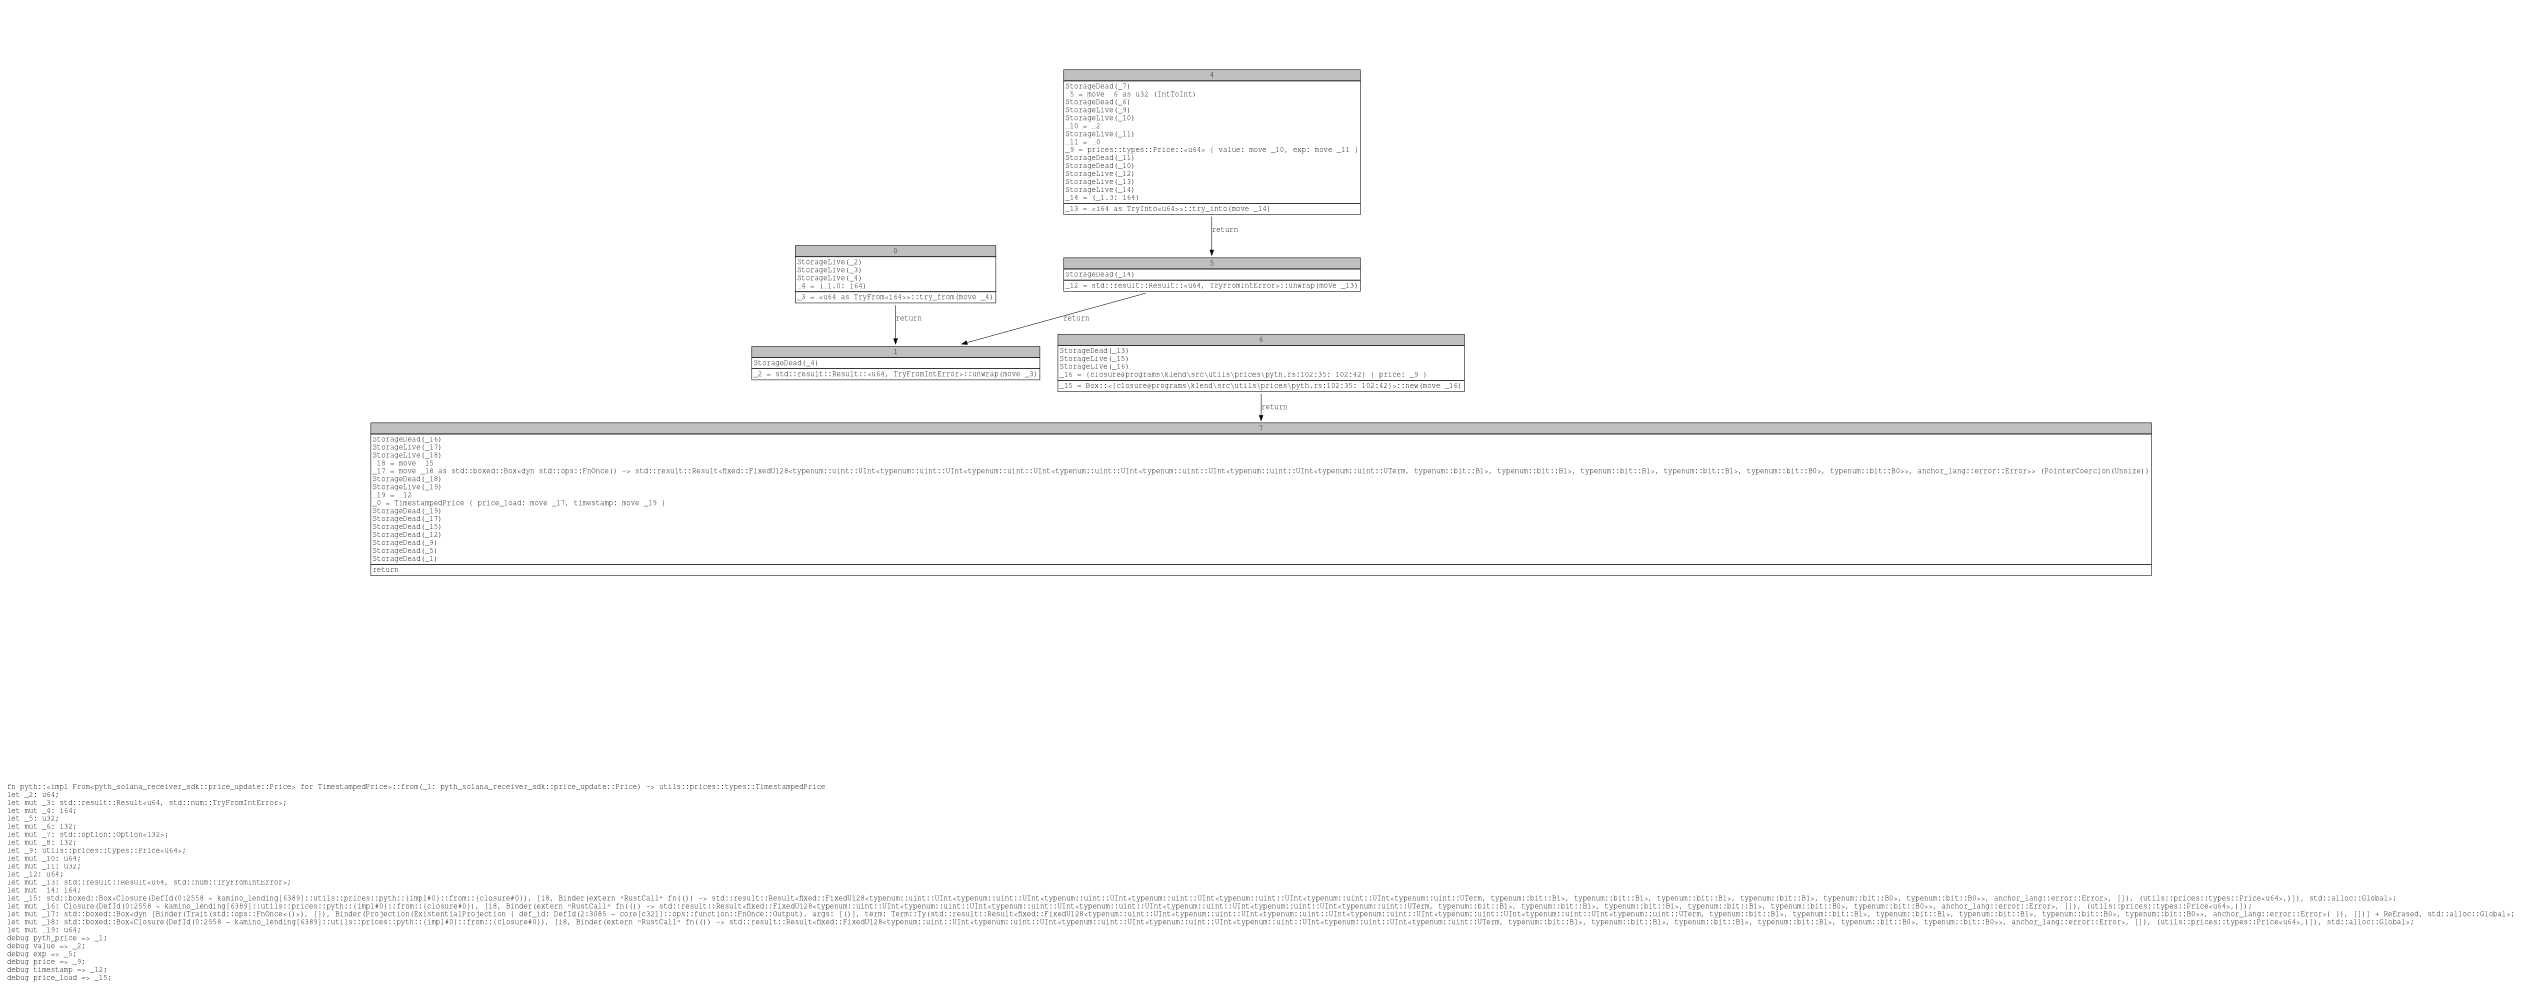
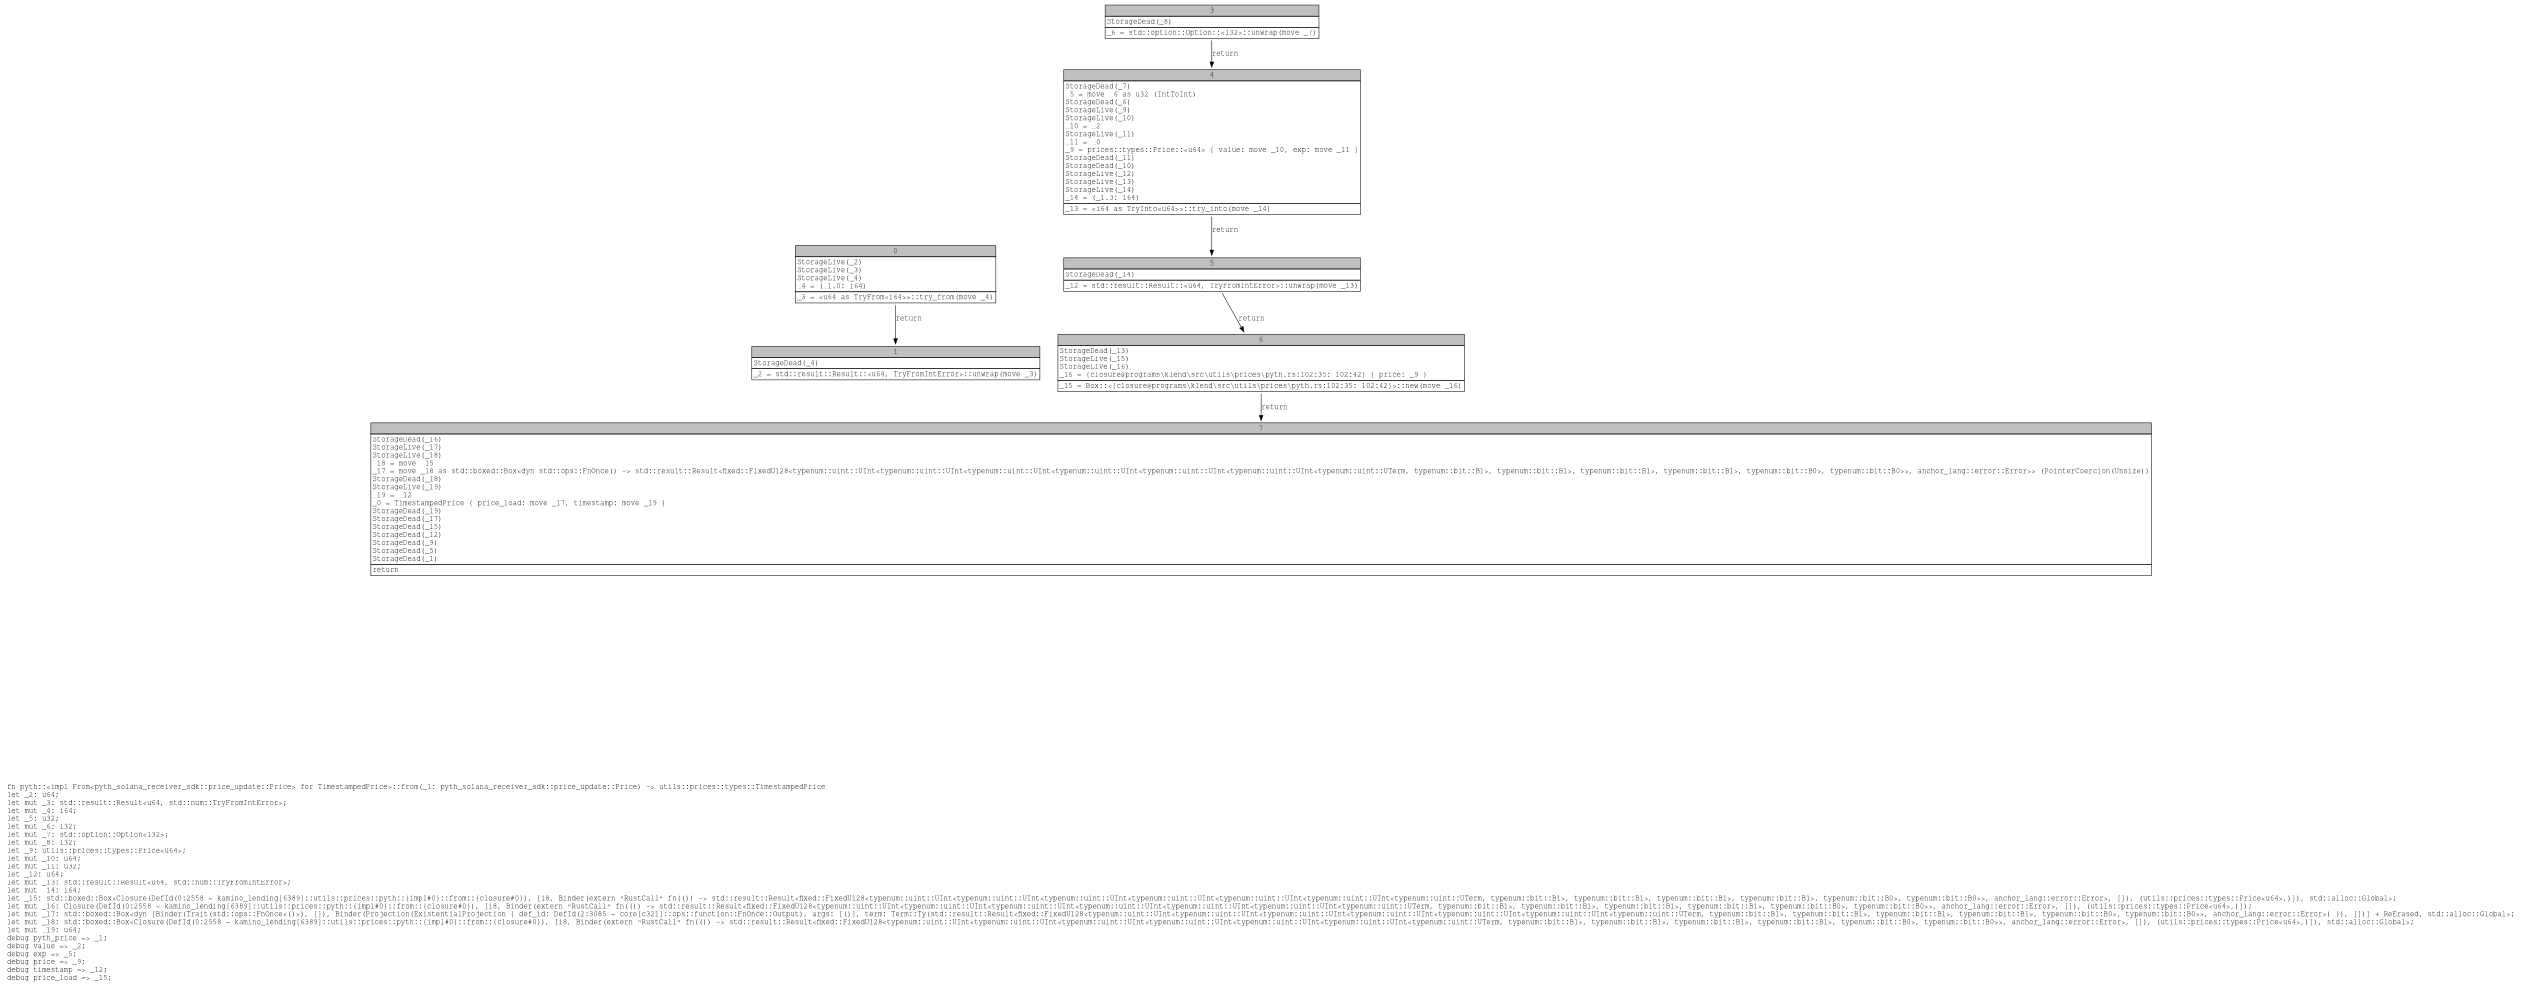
  digraph {
    fontname="Courier, monospace"
    label=<fn pyth::&lt;impl From&lt;pyth_solana_receiver_sdk::price_update::Price&gt; for TimestampedPrice&gt;::from(_1: pyth_solana_receiver_sdk::price_update::Price) -&gt; utils::prices::types::TimestampedPrice<br align="left"/>let _2: u64;<br align="left"/>let mut _3: std::result::Result&lt;u64, std::num::TryFromIntError&gt;;<br align="left"/>let mut _4: i64;<br align="left"/>let _5: u32;<br align="left"/>let mut _6: i32;<br align="left"/>let mut _7: std::option::Option&lt;i32&gt;;<br align="left"/>let mut _8: i32;<br align="left"/>let _9: utils::prices::types::Price&lt;u64&gt;;<br align="left"/>let mut _10: u64;<br align="left"/>let mut _11: u32;<br align="left"/>let _12: u64;<br align="left"/>let mut _13: std::result::Result&lt;u64, std::num::TryFromIntError&gt;;<br align="left"/>let mut _14: i64;<br align="left"/>let _15: std::boxed::Box&lt;Closure(DefId(0:2558 ~ kamino_lending[6389]::utils::prices::pyth::{impl#0}::from::{closure#0}), [i8, Binder(extern &quot;RustCall&quot; fn(()) -&gt; std::result::Result&lt;fixed::FixedU128&lt;typenum::uint::UInt&lt;typenum::uint::UInt&lt;typenum::uint::UInt&lt;typenum::uint::UInt&lt;typenum::uint::UInt&lt;typenum::uint::UInt&lt;typenum::uint::UTerm, typenum::bit::B1&gt;, typenum::bit::B1&gt;, typenum::bit::B1&gt;, typenum::bit::B1&gt;, typenum::bit::B0&gt;, typenum::bit::B0&gt;&gt;, anchor_lang::error::Error&gt;, []), (utils::prices::types::Price&lt;u64&gt;,)]), std::alloc::Global&gt;;<br align="left"/>let mut _16: Closure(DefId(0:2558 ~ kamino_lending[6389]::utils::prices::pyth::{impl#0}::from::{closure#0}), [i8, Binder(extern &quot;RustCall&quot; fn(()) -&gt; std::result::Result&lt;fixed::FixedU128&lt;typenum::uint::UInt&lt;typenum::uint::UInt&lt;typenum::uint::UInt&lt;typenum::uint::UInt&lt;typenum::uint::UInt&lt;typenum::uint::UInt&lt;typenum::uint::UTerm, typenum::bit::B1&gt;, typenum::bit::B1&gt;, typenum::bit::B1&gt;, typenum::bit::B1&gt;, typenum::bit::B0&gt;, typenum::bit::B0&gt;&gt;, anchor_lang::error::Error&gt;, []), (utils::prices::types::Price&lt;u64&gt;,)]);<br align="left"/>let mut _17: std::boxed::Box&lt;dyn [Binder(Trait(std::ops::FnOnce&lt;()&gt;), []), Binder(Projection(ExistentialProjection { def_id: DefId(2:3085 ~ core[c321]::ops::function::FnOnce::Output), args: [()], term: Term::Ty(std::result::Result&lt;fixed::FixedU128&lt;typenum::uint::UInt&lt;typenum::uint::UInt&lt;typenum::uint::UInt&lt;typenum::uint::UInt&lt;typenum::uint::UInt&lt;typenum::uint::UInt&lt;typenum::uint::UTerm, typenum::bit::B1&gt;, typenum::bit::B1&gt;, typenum::bit::B1&gt;, typenum::bit::B1&gt;, typenum::bit::B0&gt;, typenum::bit::B0&gt;&gt;, anchor_lang::error::Error&gt;) }), [])] + ReErased, std::alloc::Global&gt;;<br align="left"/>let mut _18: std::boxed::Box&lt;Closure(DefId(0:2558 ~ kamino_lending[6389]::utils::prices::pyth::{impl#0}::from::{closure#0}), [i8, Binder(extern &quot;RustCall&quot; fn(()) -&gt; std::result::Result&lt;fixed::FixedU128&lt;typenum::uint::UInt&lt;typenum::uint::UInt&lt;typenum::uint::UInt&lt;typenum::uint::UInt&lt;typenum::uint::UInt&lt;typenum::uint::UInt&lt;typenum::uint::UTerm, typenum::bit::B1&gt;, typenum::bit::B1&gt;, typenum::bit::B1&gt;, typenum::bit::B1&gt;, typenum::bit::B0&gt;, typenum::bit::B0&gt;&gt;, anchor_lang::error::Error&gt;, []), (utils::prices::types::Price&lt;u64&gt;,)]), std::alloc::Global&gt;;<br align="left"/>let mut _19: u64;<br align="left"/>debug pyth_price =&gt; _1;<br align="left"/>debug value =&gt; _2;<br align="left"/>debug exp =&gt; _5;<br align="left"/>debug price =&gt; _9;<br align="left"/>debug timestamp =&gt; _12;<br align="left"/>debug price_load =&gt; _15;<br align="left"/>>
    node [fontname="Courier, monospace" shape=none]
    edge [fontname="Courier, monospace"]
    n1 [label=<<table border="0" cellborder="1" cellspacing="0"><tr><td bgcolor="gray" align="center" colspan="1">0</td></tr><tr><td align="left" balign="left">StorageLive(_2)<br/>StorageLive(_3)<br/>StorageLive(_4)<br/>_4 = (_1.0: i64)<br/></td></tr><tr><td align="left">_3 = &lt;u64 as TryFrom&lt;i64&gt;&gt;::try_from(move _4)</td></tr></table>>]
    n2 [label=<<table border="0" cellborder="1" cellspacing="0"><tr><td bgcolor="gray" align="center" colspan="1">1</td></tr><tr><td align="left" balign="left">StorageDead(_4)<br/></td></tr><tr><td align="left">_2 = std::result::Result::&lt;u64, TryFromIntError&gt;::unwrap(move _3)</td></tr></table>>]
+   n3 [label=<<table border="0" cellborder="1" cellspacing="0"><tr><td bgcolor="gray" align="center" colspan="1">3</td></tr><tr><td align="left" balign="left">StorageDead(_8)<br/></td></tr><tr><td align="left">_6 = std::option::Option::&lt;i32&gt;::unwrap(move _7)</td></tr></table>>]
    n4 [label=<<table border="0" cellborder="1" cellspacing="0"><tr><td bgcolor="gray" align="center" colspan="1">4</td></tr><tr><td align="left" balign="left">StorageDead(_7)<br/>_5 = move _6 as u32 (IntToInt)<br/>StorageDead(_6)<br/>StorageLive(_9)<br/>StorageLive(_10)<br/>_10 = _2<br/>StorageLive(_11)<br/>_11 = _0<br/>_9 = prices::types::Price::&lt;u64&gt; { value: move _10, exp: move _11 }<br/>StorageDead(_11)<br/>StorageDead(_10)<br/>StorageLive(_12)<br/>StorageLive(_13)<br/>StorageLive(_14)<br/>_14 = (_1.3: i64)<br/></td></tr><tr><td align="left">_13 = &lt;i64 as TryInto&lt;u64&gt;&gt;::try_into(move _14)</td></tr></table>>]
    n5 [label=<<table border="0" cellborder="1" cellspacing="0"><tr><td bgcolor="gray" align="center" colspan="1">5</td></tr><tr><td align="left" balign="left">StorageDead(_14)<br/></td></tr><tr><td align="left">_12 = std::result::Result::&lt;u64, TryFromIntError&gt;::unwrap(move _13)</td></tr></table>>]
    n6 [label=<<table border="0" cellborder="1" cellspacing="0"><tr><td bgcolor="gray" align="center" colspan="1">6</td></tr><tr><td align="left" balign="left">StorageDead(_13)<br/>StorageLive(_15)<br/>StorageLive(_16)<br/>_16 = {closure@programs\klend\src\utils\prices\pyth.rs:102:35: 102:42} { price: _9 }<br/></td></tr><tr><td align="left">_15 = Box::&lt;{closure@programs\klend\src\utils\prices\pyth.rs:102:35: 102:42}&gt;::new(move _16)</td></tr></table>>]
    n7 [label=<<table border="0" cellborder="1" cellspacing="0"><tr><td bgcolor="gray" align="center" colspan="1">7</td></tr><tr><td align="left" balign="left">StorageDead(_16)<br/>StorageLive(_17)<br/>StorageLive(_18)<br/>_18 = move _15<br/>_17 = move _18 as std::boxed::Box&lt;dyn std::ops::FnOnce() -&gt; std::result::Result&lt;fixed::FixedU128&lt;typenum::uint::UInt&lt;typenum::uint::UInt&lt;typenum::uint::UInt&lt;typenum::uint::UInt&lt;typenum::uint::UInt&lt;typenum::uint::UInt&lt;typenum::uint::UTerm, typenum::bit::B1&gt;, typenum::bit::B1&gt;, typenum::bit::B1&gt;, typenum::bit::B1&gt;, typenum::bit::B0&gt;, typenum::bit::B0&gt;&gt;, anchor_lang::error::Error&gt;&gt; (PointerCoercion(Unsize))<br/>StorageDead(_18)<br/>StorageLive(_19)<br/>_19 = _12<br/>_0 = TimestampedPrice { price_load: move _17, timestamp: move _19 }<br/>StorageDead(_19)<br/>StorageDead(_17)<br/>StorageDead(_15)<br/>StorageDead(_12)<br/>StorageDead(_9)<br/>StorageDead(_5)<br/>StorageDead(_1)<br/></td></tr><tr><td align="left">return</td></tr></table>>]
    n1 -> n2 [label=return]
+   n3 -> n4 [label=return]
    n4 -> n5 [label=return]
-   n5 -> n2 [label=return]
+   n5 -> n6 [label=return]
    n6 -> n7 [label=return]
  }
